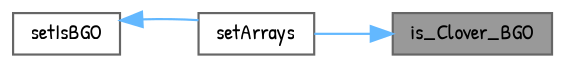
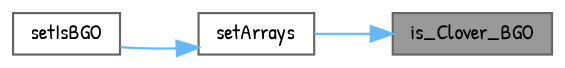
  digraph {
    fontname="Patrick Hand"
    rankdir=RL
    node [color=grey40 fillcolor=white fontname="Patrick Hand" fontsize=10 shape=box style=filled]
    edge [color=steelblue1 dir=back fontname="Patrick Hand" fontsize=10 labelfontname=Helvetica labelfontsize=10 style=solid]
    n1 [color=gray40 fillcolor=grey60 fontcolor=black height=0.2 label=is_Clover_BGO width=0.4]
    n2 [height=0.2 label=setArrays width=0.4]
    n3 [height=0.2 label=setIsBGO width=0.4]
    n1 -> n2
-   n3 -> n2
+   n2 -> n3
  }
